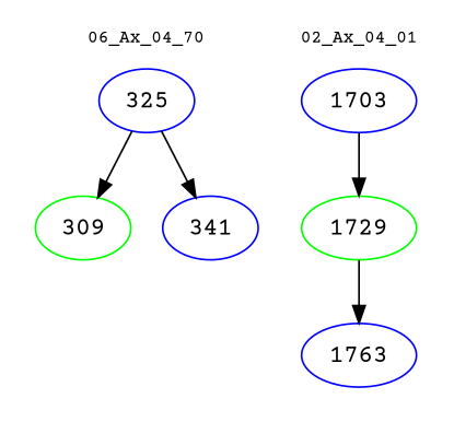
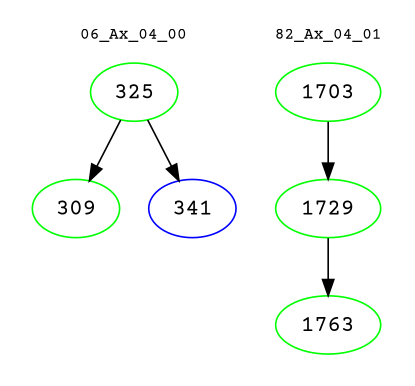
  digraph {
    fontname="Courier Prime"
    node [color=green fontname="Courier Prime"]
    edge [color=black fontname="Courier Prime"]
-   n1 [color=blue label=325]
+   n1 [label=325]
    n2 [label=309]
    n3 [color=blue label=341]
    n4 [label=1729]
-   n5 [color=blue label=1703]
-   n6 [color=blue label=1763]
+   n5 [label=1703]
+   n6 [label=1763]
    subgraph cluster_1 {
      color=white
      fontsize=10
-     label="06_Ax_04_70"
+     label="06_Ax_04_00"
      n1
      n2
      n3
    }
    subgraph cluster_2 {
      color=white
      fontsize=10
-     label="02_Ax_04_01"
+     label="82_Ax_04_01"
      n4
      n5
      n6
    }
    n1 -> n2
    n1 -> n3
    n4 -> n6
    n5 -> n4
  }
